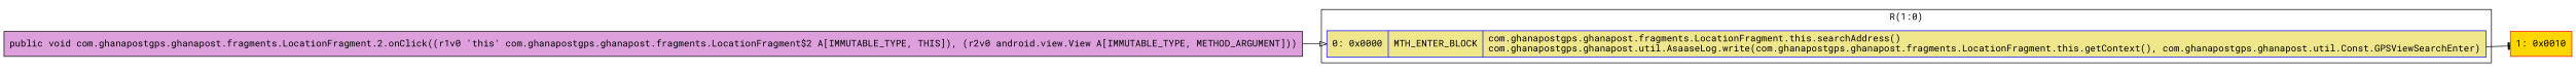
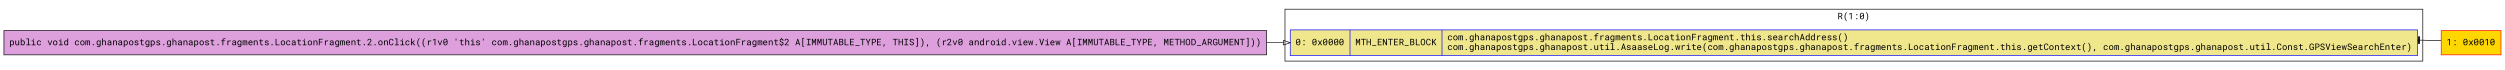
  digraph {
    rankdir=LR
    fontname="Roboto Mono"
    node [shape=record style=filled fontname="Roboto Mono"]
    edge [fontname="Roboto Mono"]
    n1 [color=blue label="{0\:\ 0x0000|MTH_ENTER_BLOCK\l|com.ghanapostgps.ghanapost.fragments.LocationFragment.this.searchAddress()\lcom.ghanapostgps.ghanapost.util.AsaaseLog.write(com.ghanapostgps.ghanapost.fragments.LocationFragment.this.getContext(), com.ghanapostgps.ghanapost.util.Const.GPSViewSearchEnter)\l}" fillcolor=khaki]
    n2 [color=red label="{1\:\ 0x0010}" fillcolor=gold]
    n3 [label="{public void com.ghanapostgps.ghanapost.fragments.LocationFragment.2.onClick((r1v0 'this' com.ghanapostgps.ghanapost.fragments.LocationFragment$2 A[IMMUTABLE_TYPE, THIS]), (r2v0 android.view.View A[IMMUTABLE_TYPE, METHOD_ARGUMENT])) }" fillcolor=plum]
    subgraph cluster_1 {
      label="R(1:0)"
      n1
    }
-   n1 -> n2 [arrowhead=tee]
+   n2 -> n1 [arrowhead=tee]
    n3 -> n1 [arrowhead=onormal]
  }
